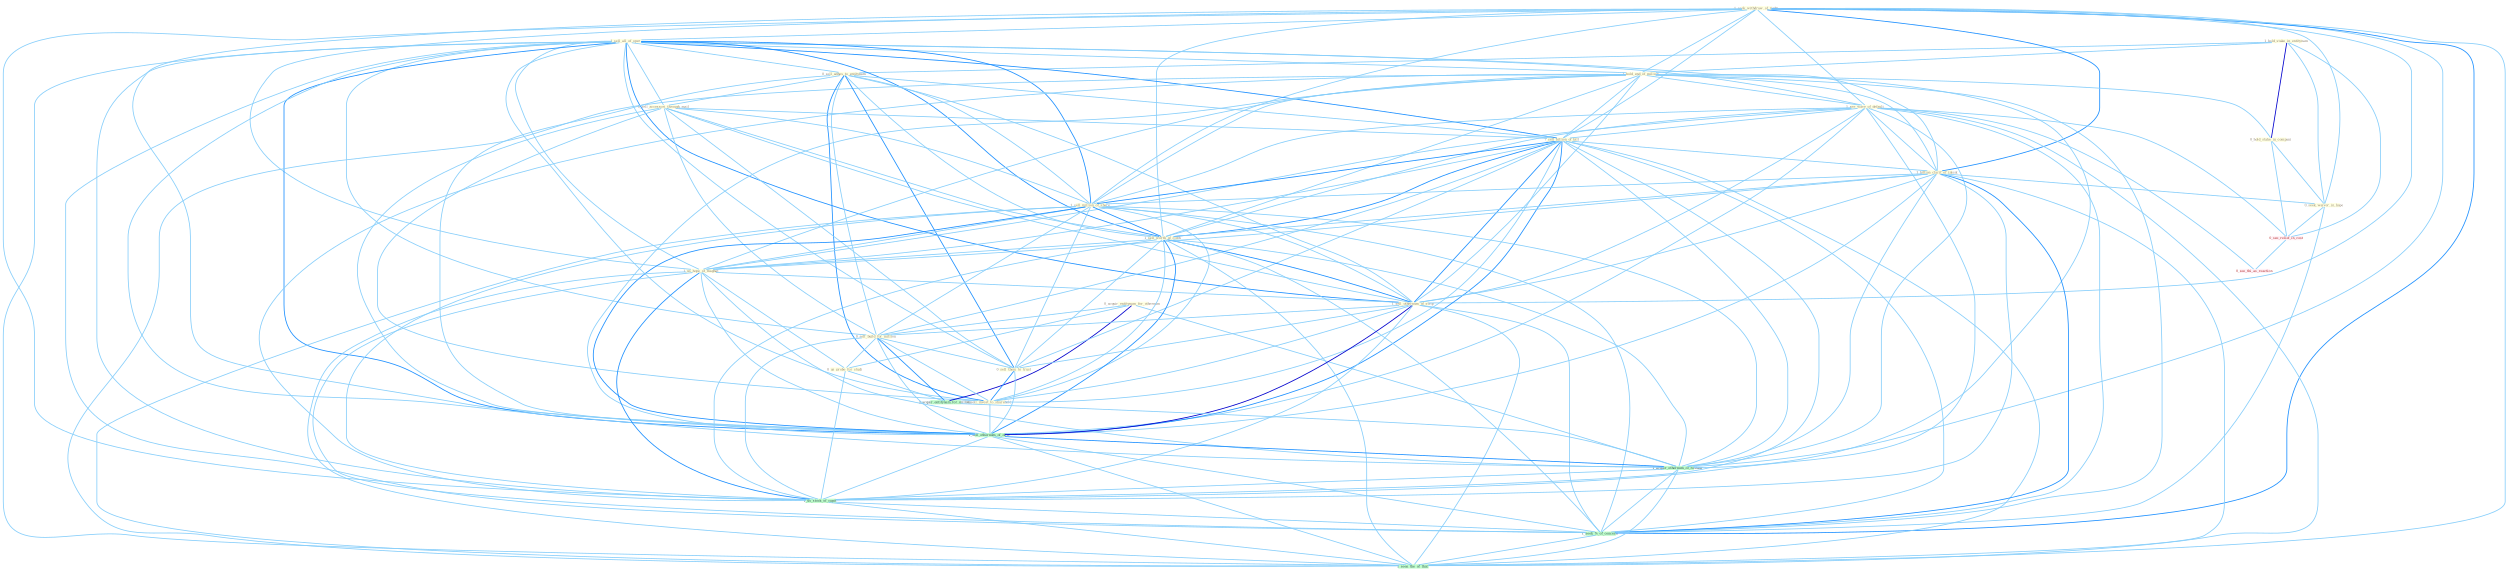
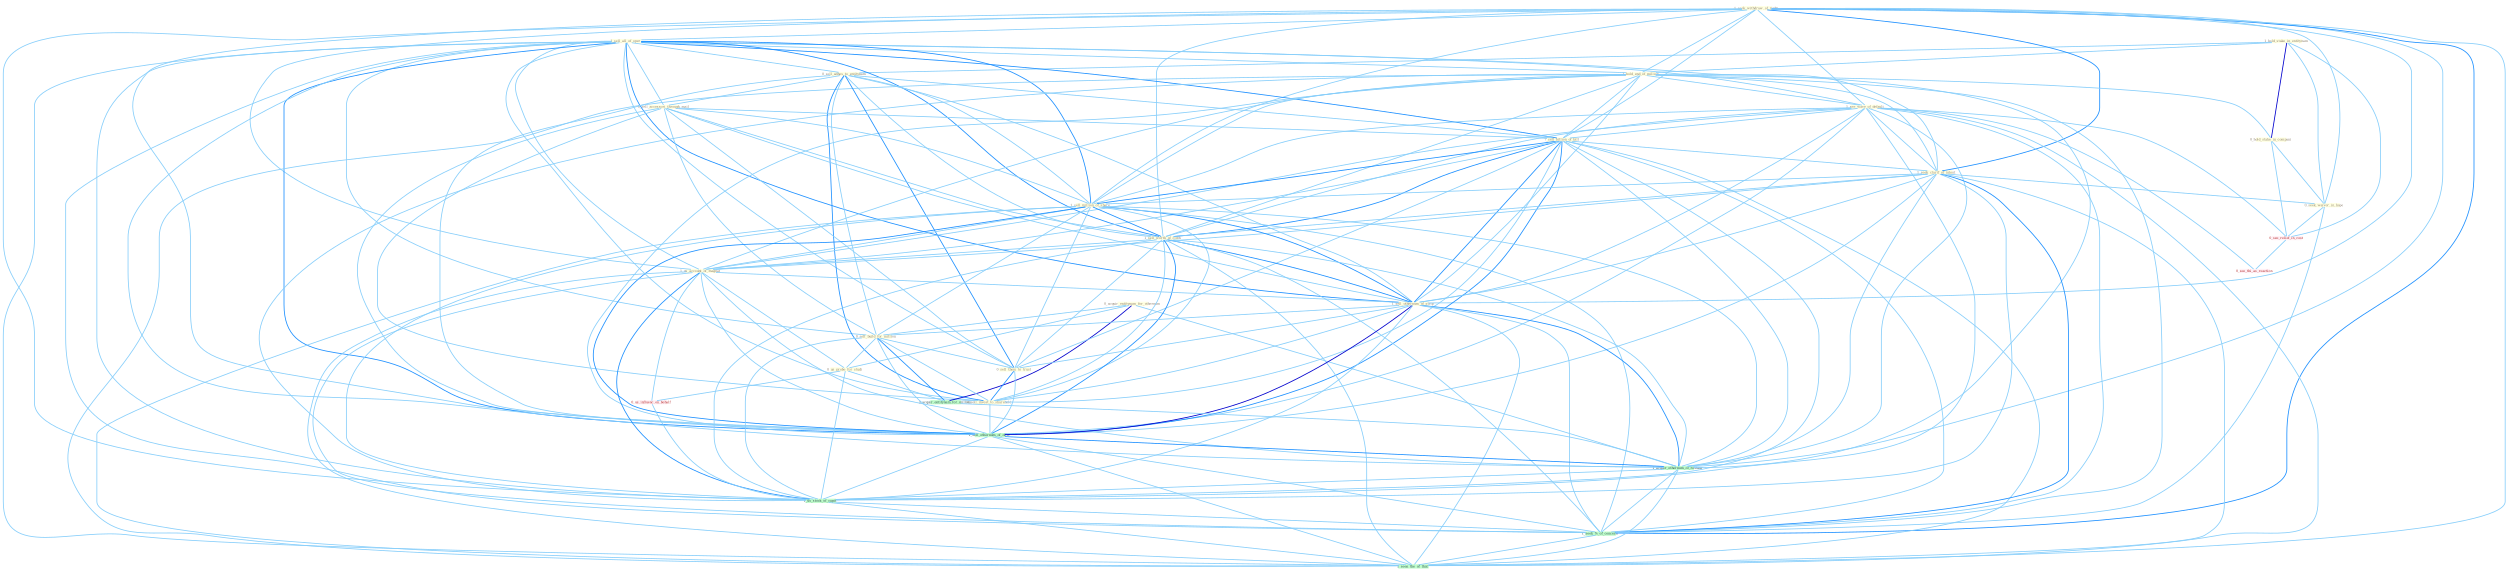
  graph {
    node [color="#ffffe0" fixedsize=true fontcolor="#8b7d6b" fontsize=4 shape=polygon style=filled]
    edge [color="#87cefa" w=1]
    "1_hold_stake_in_entitynam " [height=.06 width=.5]
    "1_seek_withdraw_of_right " [height=.06 width=.5]
    "1_sell_all_of_oper " [height=.06 width=.5]
    n4 [height=.06 label="1_hold_end_of_million" width=.5]
    "0_sell_adhes_to_entitynam " [height=.06 width=.5]
    "0_sell_accessori_through_mail " [height=.06 width=.5]
    "1_see_wave_of_default " [height=.06 width=.5]
    "0_hold_stake_in_compani " [height=.06 width=.5]
    "0_acquir_entitynam_for_othernum " [height=.06 width=.5]
    n10 [height=.06 label="7_sell_billion_of_bill" width=.5]
-   "1_seek_clarif_of_intent " [height=.06 width=.5 label="1_billion_clarif_of_intent"]
+   "1_seek_clarif_of_intent " [height=.06 width=.5]
    "1_sell_million_of_share " [height=.06 width=.5]
    "0_seek_waiver_in_hope " [height=.06 width=.5]
    "1_sell_worth_of_cloth " [height=.06 width=.5]
-   "1_us_account_of_magnat " [height=.06 width=.5 label="1_us_hope_of_magnat"]
+   "1_us_account_of_magnat " [height=.06 width=.5]
    "1_sell_othernum_of_strip " [height=.06 width=.5]
    "0_sell_build_for_million " [height=.06 width=.5]
    "0_sell_them_to_trust " [height=.06 width=.5]
    "0_us_probe_for_studi " [height=.06 width=.5]
    "0_sell_invest_to_sharehold " [height=.06 width=.5]
+   "0_us_influenc_on_behalf " [color="#fff0f5" fontcolor="#b22222" height=.06 width=.5]
    "0_see_relief_in_cost " [color="#fff0f5" fontcolor="#b22222" height=.06 width=.5]
    "0_see_thi_as_reaction " [color="#fff0f5" fontcolor="#b22222" height=.06 width=.5]
    "1_sell_othernum_of_offic " [color="#BDFCC9" fontcolor="#2f4f4f" height=.06 width=.5]
    "1_acquir_othernum_of_restaur " [color="#BDFCC9" fontcolor="#2f4f4f" height=.06 width=.5]
    "1_us_stock_of_capit " [color="#BDFCC9" fontcolor="#2f4f4f" height=.06 width=.5]
    "1_seek_%_of_concern " [color="#BDFCC9" fontcolor="#2f4f4f" height=.06 width=.5]
    "1_seen_the_of_that " [color="#BDFCC9" fontcolor="#2f4f4f" height=.06 width=.5]
    "0_acquir_entitynam_for_million " [color="#BDFCC9" fontcolor="#2f4f4f" height=.06 width=.5]
    subgraph sub_1 {
      "1_hold_stake_in_entitynam "
      "1_seek_withdraw_of_right "
      "1_sell_all_of_oper "
      n4
      "0_sell_adhes_to_entitynam "
      "0_sell_accessori_through_mail "
      "1_see_wave_of_default "
      "0_hold_stake_in_compani "
      "0_acquir_entitynam_for_othernum "
      n10
      "1_seek_clarif_of_intent "
      "1_sell_million_of_share "
      "0_seek_waiver_in_hope "
      "1_sell_worth_of_cloth "
      "1_us_account_of_magnat "
      "1_sell_othernum_of_strip "
      "0_sell_build_for_million "
      "0_sell_them_to_trust "
      "0_us_probe_for_studi "
      "0_sell_invest_to_sharehold "
    }
    subgraph sub_2 {
+     "0_us_influenc_on_behalf "
      "0_see_relief_in_cost "
      "0_see_thi_as_reaction "
    }
    "1_hold_stake_in_entitynam " -- n4
    "1_hold_stake_in_entitynam " -- "0_sell_adhes_to_entitynam "
    "1_hold_stake_in_entitynam " -- "0_hold_stake_in_compani " [color="#0000cd" w=3]
    "1_hold_stake_in_entitynam " -- "0_seek_waiver_in_hope "
    "1_hold_stake_in_entitynam " -- "0_see_relief_in_cost "
    "1_seek_withdraw_of_right " -- "1_sell_all_of_oper "
    "1_seek_withdraw_of_right " -- n4
    "1_seek_withdraw_of_right " -- "1_see_wave_of_default "
    "1_seek_withdraw_of_right " -- n10
    "1_seek_withdraw_of_right " -- "1_seek_clarif_of_intent " [color="#1e90ff" w=2]
    "1_seek_withdraw_of_right " -- "1_sell_million_of_share "
    "1_seek_withdraw_of_right " -- "0_seek_waiver_in_hope "
    "1_seek_withdraw_of_right " -- "1_sell_worth_of_cloth "
    "1_seek_withdraw_of_right " -- "1_us_account_of_magnat "
    "1_seek_withdraw_of_right " -- "1_sell_othernum_of_strip "
    "1_seek_withdraw_of_right " -- "1_sell_othernum_of_offic "
    "1_seek_withdraw_of_right " -- "1_acquir_othernum_of_restaur "
    "1_seek_withdraw_of_right " -- "1_us_stock_of_capit "
    "1_seek_withdraw_of_right " -- "1_seek_%_of_concern " [color="#1e90ff" w=2]
    "1_seek_withdraw_of_right " -- "1_seen_the_of_that "
    "1_sell_all_of_oper " -- n4
    "1_sell_all_of_oper " -- "0_sell_adhes_to_entitynam "
    "1_sell_all_of_oper " -- "0_sell_accessori_through_mail "
    "1_sell_all_of_oper " -- "1_see_wave_of_default "
    "1_sell_all_of_oper " -- n10 [color="#1e90ff" w=2]
    "1_sell_all_of_oper " -- "1_seek_clarif_of_intent "
    "1_sell_all_of_oper " -- "1_sell_million_of_share " [color="#1e90ff" w=2]
    "1_sell_all_of_oper " -- "1_sell_worth_of_cloth " [color="#1e90ff" w=2]
    "1_sell_all_of_oper " -- "1_us_account_of_magnat "
    "1_sell_all_of_oper " -- "1_sell_othernum_of_strip " [color="#1e90ff" w=2]
    "1_sell_all_of_oper " -- "0_sell_build_for_million "
    "1_sell_all_of_oper " -- "0_sell_them_to_trust "
    "1_sell_all_of_oper " -- "0_sell_invest_to_sharehold "
    "1_sell_all_of_oper " -- "1_sell_othernum_of_offic " [color="#1e90ff" w=2]
    "1_sell_all_of_oper " -- "1_acquir_othernum_of_restaur "
    "1_sell_all_of_oper " -- "1_us_stock_of_capit "
    "1_sell_all_of_oper " -- "1_seek_%_of_concern "
    "1_sell_all_of_oper " -- "1_seen_the_of_that "
    n4 -- "1_see_wave_of_default "
    n4 -- "0_hold_stake_in_compani "
    n4 -- n10
    n4 -- "1_seek_clarif_of_intent "
    n4 -- "1_sell_million_of_share "
    n4 -- "1_sell_worth_of_cloth "
    n4 -- "1_us_account_of_magnat "
    n4 -- "1_sell_othernum_of_strip "
    n4 -- "1_sell_othernum_of_offic "
    n4 -- "1_acquir_othernum_of_restaur "
    n4 -- "1_us_stock_of_capit "
    n4 -- "1_seek_%_of_concern "
    n4 -- "1_seen_the_of_that "
    "0_sell_adhes_to_entitynam " -- "0_sell_accessori_through_mail "
    "0_sell_adhes_to_entitynam " -- n10
    "0_sell_adhes_to_entitynam " -- "1_sell_million_of_share "
    "0_sell_adhes_to_entitynam " -- "1_sell_worth_of_cloth "
    "0_sell_adhes_to_entitynam " -- "1_sell_othernum_of_strip "
    "0_sell_adhes_to_entitynam " -- "0_sell_build_for_million "
    "0_sell_adhes_to_entitynam " -- "0_sell_them_to_trust " [color="#1e90ff" w=2]
    "0_sell_adhes_to_entitynam " -- "0_sell_invest_to_sharehold " [color="#1e90ff" w=2]
    "0_sell_adhes_to_entitynam " -- "1_sell_othernum_of_offic "
    "0_sell_accessori_through_mail " -- n10
    "0_sell_accessori_through_mail " -- "1_sell_million_of_share "
    "0_sell_accessori_through_mail " -- "1_sell_worth_of_cloth "
    "0_sell_accessori_through_mail " -- "1_sell_othernum_of_strip "
    "0_sell_accessori_through_mail " -- "0_sell_build_for_million "
    "0_sell_accessori_through_mail " -- "0_sell_them_to_trust "
    "0_sell_accessori_through_mail " -- "0_sell_invest_to_sharehold "
    "0_sell_accessori_through_mail " -- "1_sell_othernum_of_offic "
    "1_see_wave_of_default " -- n10
    "1_see_wave_of_default " -- "1_seek_clarif_of_intent "
    "1_see_wave_of_default " -- "1_sell_million_of_share "
    "1_see_wave_of_default " -- "1_sell_worth_of_cloth "
    "1_see_wave_of_default " -- "1_us_account_of_magnat "
    "1_see_wave_of_default " -- "1_sell_othernum_of_strip "
    "1_see_wave_of_default " -- "0_see_relief_in_cost "
    "1_see_wave_of_default " -- "0_see_thi_as_reaction "
    "1_see_wave_of_default " -- "1_sell_othernum_of_offic "
    "1_see_wave_of_default " -- "1_acquir_othernum_of_restaur "
    "1_see_wave_of_default " -- "1_us_stock_of_capit "
    "1_see_wave_of_default " -- "1_seek_%_of_concern "
    "1_see_wave_of_default " -- "1_seen_the_of_that "
    "0_hold_stake_in_compani " -- "0_seek_waiver_in_hope "
    "0_hold_stake_in_compani " -- "0_see_relief_in_cost "
    "0_acquir_entitynam_for_othernum " -- "0_sell_build_for_million "
    "0_acquir_entitynam_for_othernum " -- "0_us_probe_for_studi "
    "0_acquir_entitynam_for_othernum " -- "1_acquir_othernum_of_restaur "
    "0_acquir_entitynam_for_othernum " -- "0_acquir_entitynam_for_million " [color="#0000cd" w=3]
    n10 -- "1_seek_clarif_of_intent "
    n10 -- "1_sell_million_of_share " [color="#1e90ff" w=2]
    n10 -- "1_sell_worth_of_cloth " [color="#1e90ff" w=2]
    n10 -- "1_us_account_of_magnat "
    n10 -- "1_sell_othernum_of_strip " [color="#1e90ff" w=2]
-   n10 -- "0_sell_build_for_million "
    n10 -- "0_sell_them_to_trust "
    n10 -- "0_sell_invest_to_sharehold "
    n10 -- "1_sell_othernum_of_offic " [color="#1e90ff" w=2]
    n10 -- "1_acquir_othernum_of_restaur "
    n10 -- "1_us_stock_of_capit "
    n10 -- "1_seek_%_of_concern "
    n10 -- "1_seen_the_of_that "
    "1_seek_clarif_of_intent " -- "1_sell_million_of_share "
    "1_seek_clarif_of_intent " -- "0_seek_waiver_in_hope "
    "1_seek_clarif_of_intent " -- "1_sell_worth_of_cloth "
    "1_seek_clarif_of_intent " -- "1_us_account_of_magnat "
    "1_seek_clarif_of_intent " -- "1_sell_othernum_of_strip "
    "1_seek_clarif_of_intent " -- "1_sell_othernum_of_offic "
    "1_seek_clarif_of_intent " -- "1_acquir_othernum_of_restaur "
    "1_seek_clarif_of_intent " -- "1_us_stock_of_capit "
    "1_seek_clarif_of_intent " -- "1_seek_%_of_concern " [color="#1e90ff" w=2]
    "1_seek_clarif_of_intent " -- "1_seen_the_of_that "
    "1_sell_million_of_share " -- "1_sell_worth_of_cloth " [color="#1e90ff" w=2]
    "1_sell_million_of_share " -- "1_us_account_of_magnat "
-   "1_sell_million_of_share " -- "1_sell_othernum_of_strip " [w=2]
+   "1_sell_million_of_share " -- "1_sell_othernum_of_strip " [color="#1e90ff" w=2]
    "1_sell_million_of_share " -- "0_sell_build_for_million "
    "1_sell_million_of_share " -- "0_sell_them_to_trust "
    "1_sell_million_of_share " -- "0_sell_invest_to_sharehold "
    "1_sell_million_of_share " -- "1_sell_othernum_of_offic " [color="#1e90ff" w=2]
    "1_sell_million_of_share " -- "1_acquir_othernum_of_restaur "
    "1_sell_million_of_share " -- "1_us_stock_of_capit "
    "1_sell_million_of_share " -- "1_seek_%_of_concern "
    "1_sell_million_of_share " -- "1_seen_the_of_that "
    "0_seek_waiver_in_hope " -- "0_see_relief_in_cost "
    "0_seek_waiver_in_hope " -- "1_seek_%_of_concern "
    "1_sell_worth_of_cloth " -- "1_us_account_of_magnat "
    "1_sell_worth_of_cloth " -- "1_sell_othernum_of_strip " [color="#1e90ff" w=2]
    "1_sell_worth_of_cloth " -- "0_sell_them_to_trust "
    "1_sell_worth_of_cloth " -- "0_sell_invest_to_sharehold "
    "1_sell_worth_of_cloth " -- "1_sell_othernum_of_offic " [color="#1e90ff" w=2]
    "1_sell_worth_of_cloth " -- "1_acquir_othernum_of_restaur "
    "1_sell_worth_of_cloth " -- "1_us_stock_of_capit "
    "1_sell_worth_of_cloth " -- "1_seek_%_of_concern "
    "1_sell_worth_of_cloth " -- "1_seen_the_of_that "
    "1_us_account_of_magnat " -- "1_sell_othernum_of_strip "
    "1_us_account_of_magnat " -- "0_us_probe_for_studi "
+   "1_us_account_of_magnat " -- "0_us_influenc_on_behalf "
    "1_us_account_of_magnat " -- "1_sell_othernum_of_offic "
    "1_us_account_of_magnat " -- "1_acquir_othernum_of_restaur "
    "1_us_account_of_magnat " -- "1_us_stock_of_capit " [color="#1e90ff" w=2]
    "1_us_account_of_magnat " -- "1_seek_%_of_concern "
    "1_us_account_of_magnat " -- "1_seen_the_of_that "
    "1_sell_othernum_of_strip " -- "0_sell_build_for_million "
    "1_sell_othernum_of_strip " -- "0_sell_them_to_trust "
    "1_sell_othernum_of_strip " -- "0_sell_invest_to_sharehold "
    "1_sell_othernum_of_strip " -- "1_sell_othernum_of_offic " [color="#0000cd" w=3]
+   "1_sell_othernum_of_strip " -- "1_acquir_othernum_of_restaur " [color="#1e90ff" w=2]
    "1_sell_othernum_of_strip " -- "1_us_stock_of_capit "
    "1_sell_othernum_of_strip " -- "1_seek_%_of_concern "
    "1_sell_othernum_of_strip " -- "1_seen_the_of_that "
    "0_sell_build_for_million " -- "0_sell_them_to_trust "
    "0_sell_build_for_million " -- "0_us_probe_for_studi "
    "0_sell_build_for_million " -- "0_sell_invest_to_sharehold "
    "0_sell_build_for_million " -- "1_sell_othernum_of_offic "
    "0_sell_build_for_million " -- "0_acquir_entitynam_for_million " [color="#1e90ff" w=2]
    "0_sell_them_to_trust " -- "0_sell_invest_to_sharehold " [color="#1e90ff" w=2]
    "0_sell_them_to_trust " -- "1_sell_othernum_of_offic "
+   "0_us_probe_for_studi " -- "0_us_influenc_on_behalf "
    "0_us_probe_for_studi " -- "1_us_stock_of_capit "
    "0_us_probe_for_studi " -- "0_acquir_entitynam_for_million "
    "0_sell_invest_to_sharehold " -- "1_sell_othernum_of_offic "
+   "0_us_influenc_on_behalf " -- "1_us_stock_of_capit "
    "0_see_relief_in_cost " -- "0_see_thi_as_reaction "
    "1_sell_othernum_of_offic " -- "1_acquir_othernum_of_restaur " [color="#1e90ff" w=2]
    "1_sell_othernum_of_offic " -- "1_us_stock_of_capit "
    "1_sell_othernum_of_offic " -- "1_seek_%_of_concern "
    "1_sell_othernum_of_offic " -- "1_seen_the_of_that "
    "1_acquir_othernum_of_restaur " -- "1_us_stock_of_capit "
    "1_acquir_othernum_of_restaur " -- "1_seek_%_of_concern "
    "1_acquir_othernum_of_restaur " -- "1_seen_the_of_that "
    "1_us_stock_of_capit " -- "0_sell_build_for_million "
    "1_us_stock_of_capit " -- "1_seek_%_of_concern "
    "1_us_stock_of_capit " -- "1_seen_the_of_that "
    "1_seek_%_of_concern " -- "1_seen_the_of_that "
    "0_acquir_entitynam_for_million " -- "1_acquir_othernum_of_restaur "
  }
